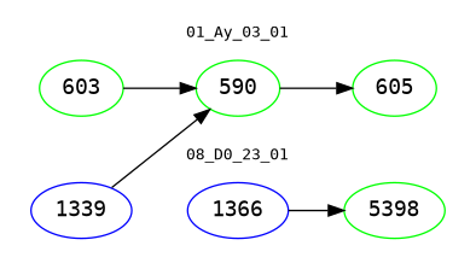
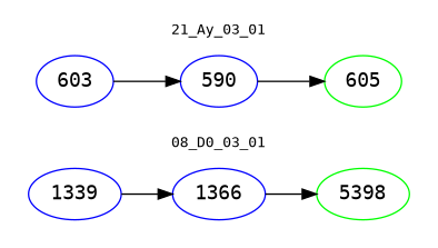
  digraph {
    fontname="DejaVu Sans Mono"
    rankdir=LR
    node [color=blue fontname="DejaVu Sans Mono"]
    edge [color=black fontname="DejaVu Sans Mono"]
-   n1 [color=green label=603]
-   n2 [color=green label=590]
+   n1 [label=603]
+   n2 [label=590]
    n3 [color=green label=605]
    n4 [label=1339]
    n5 [label=1366]
    n6 [color=green label=5398]
    subgraph cluster_1 {
      color=white
      fontsize=10
-     label="01_Ay_03_01"
+     label="21_Ay_03_01"
      n1
      n2
      n3
    }
    subgraph cluster_2 {
      color=white
      fontsize=10
-     label="08_D0_23_01"
+     label="08_D0_03_01"
      n4
      n5
      n6
    }
    n1 -> n2
    n2 -> n3
-   n4 -> n2
+   n4 -> n5
    n5 -> n6
  }
